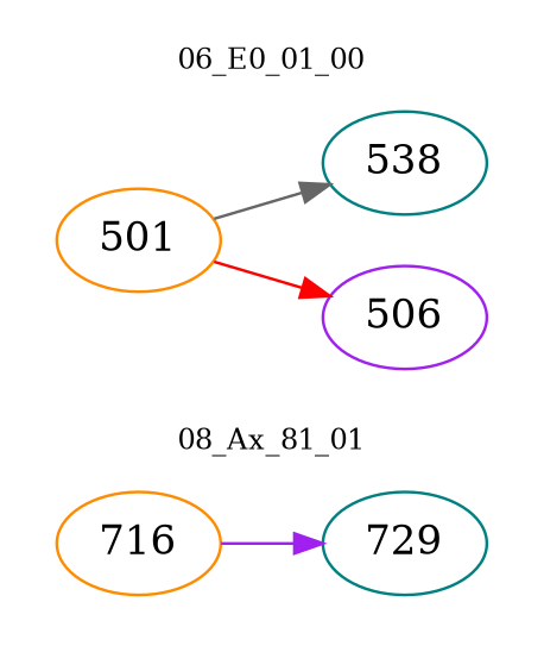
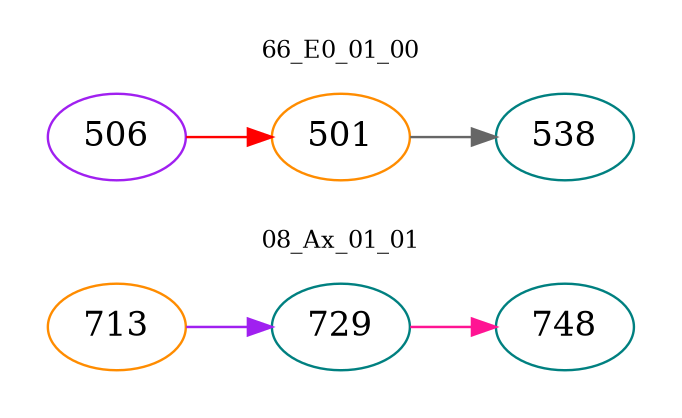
  digraph {
    rankdir=LR
    node [color=teal]
    n1 [label=729]
-   n2 [color=darkorange label=716]
+   n2 [color=darkorange label=713]
+   n3 [label=748]
    n4 [color=purple label=506]
    n5 [color=darkorange label=501]
    n6 [label=538]
    subgraph cluster_1 {
      color=white
      fontsize=10
-     label="08_Ax_81_01"
+     label="08_Ax_01_01"
      n1
      n2
+     n3
    }
    subgraph cluster_2 {
      color=white
      fontsize=10
-     label="06_E0_01_00"
+     label="66_E0_01_00"
      n4
      n5
      n6
    }
+   n1 -> n3 [color=deeppink]
    n2 -> n1 [color=purple]
-   n5 -> n4 [color=red]
+   n4 -> n5 [color=red]
    n5 -> n6 [color=gray40]
  }
